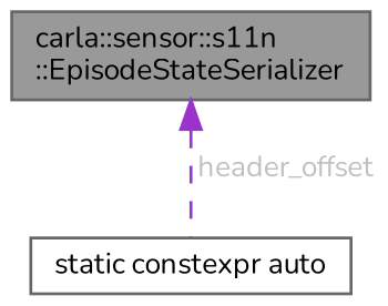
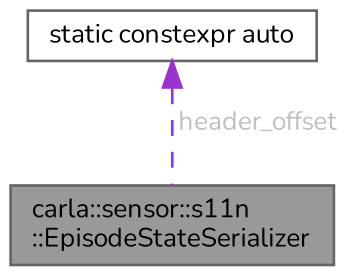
  digraph {
    fontname=Nunito
    node [color=gray40 fontname=Nunito fontsize=10 shape=box style=filled]
    n1 [fillcolor=grey60 fontcolor=black height=0.2 label="carla::sensor::s11n\l::EpisodeStateSerializer" width=0.4]
    n2 [fillcolor=white height=0.2 label="static constexpr auto" width=0.4]
-   n1 -> n2 [color=darkorchid3 dir=back fontcolor=grey fontname=Nunito fontsize=10 label=" header_offset" labelfontname=Helvetica labelfontsize=10 style=dashed]
+   n2 -> n1 [color=darkorchid3 dir=back fontcolor=grey fontname=Nunito fontsize=10 label=" header_offset" labelfontname=Helvetica labelfontsize=10 style=dashed]
  }
